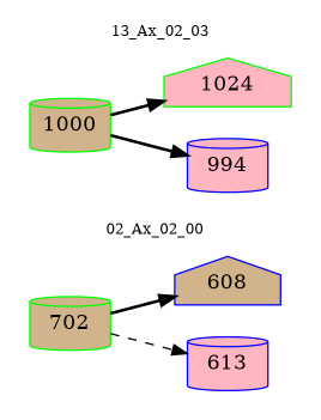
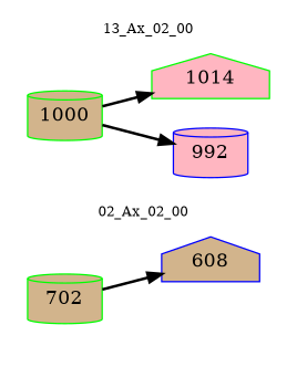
  digraph {
    rankdir=LR
    node [color=green fillcolor=tan shape=cylinder style=filled]
    edge [color=black style=bold]
    n1 [label=702]
-   n2 [color=blue fillcolor=lightpink label=613]
    n3 [color=blue label=608 shape=house]
    n4 [label=1000]
-   n5 [color=blue fillcolor=lightpink label=994]
-   n6 [fillcolor=lightpink label=1024 shape=house]
+   n5 [color=blue fillcolor=lightpink label=992]
+   n6 [fillcolor=lightpink label=1014 shape=house]
    subgraph cluster_1 {
      color=white
      fontsize=10
      label="02_Ax_02_00"
      n1
-     n2
      n3
    }
    subgraph cluster_2 {
      color=white
      fontsize=10
-     label="13_Ax_02_03"
+     label="13_Ax_02_00"
      n4
      n5
      n6
    }
-   n1 -> n2 [style=dashed]
    n1 -> n3
    n4 -> n5
    n4 -> n6
  }
